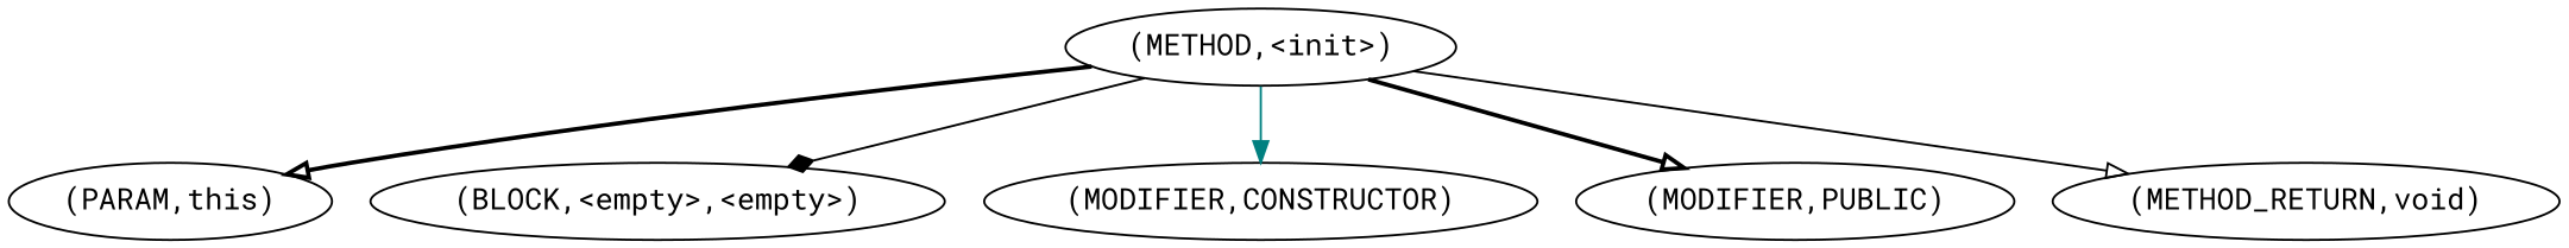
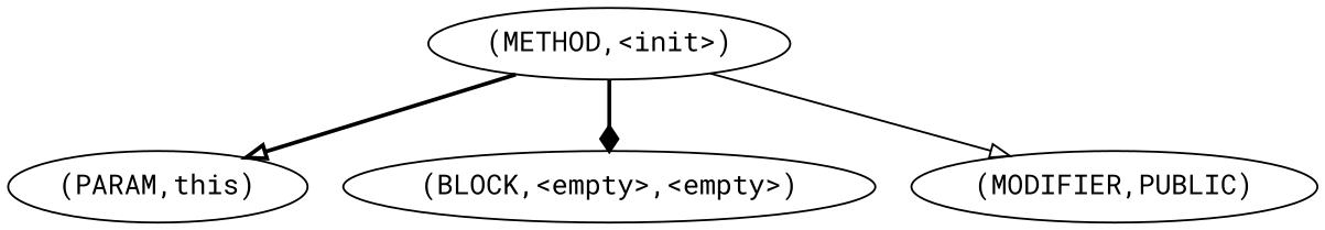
  digraph {
    fontname="Roboto Mono"
    node [fontname="Roboto Mono"]
    edge [arrowhead=onormal color=black fontname="Roboto Mono" style=solid]
    n1 [label=<(METHOD,&lt;init&gt;)>]
    n2 [label=<(PARAM,this)>]
    n3 [label=<(BLOCK,&lt;empty&gt;,&lt;empty&gt;)>]
-   n4 [label=<(MODIFIER,CONSTRUCTOR)>]
    n5 [label=<(MODIFIER,PUBLIC)>]
-   n6 [label=<(METHOD_RETURN,void)>]
    n1 -> n2 [style=bold]
-   n1 -> n3 [arrowhead=diamond]
-   n1 -> n4 [arrowhead=normal color=teal]
-   n1 -> n5 [style=bold]
-   n1 -> n6
+   n1 -> n3 [arrowhead=diamond style=bold]
+   n1 -> n5
  }
